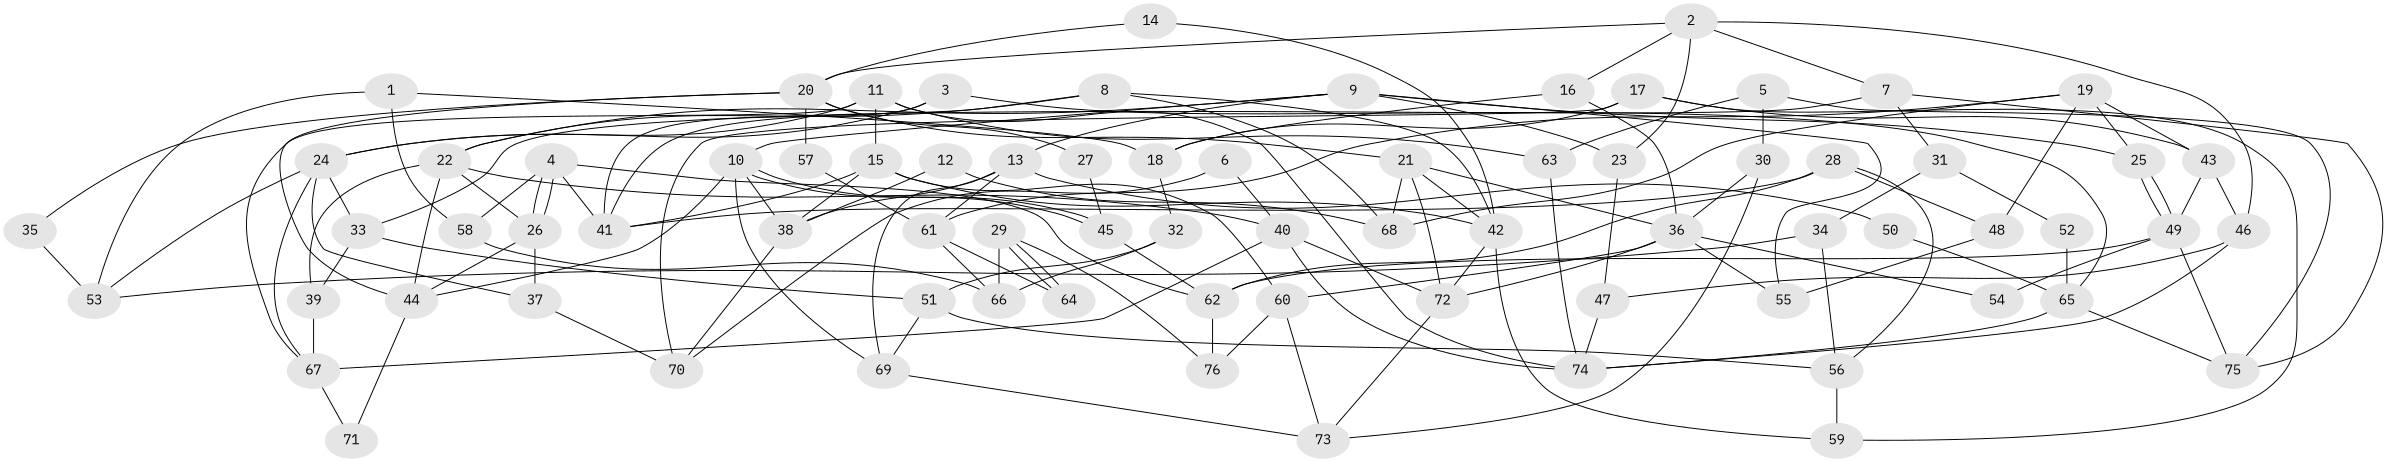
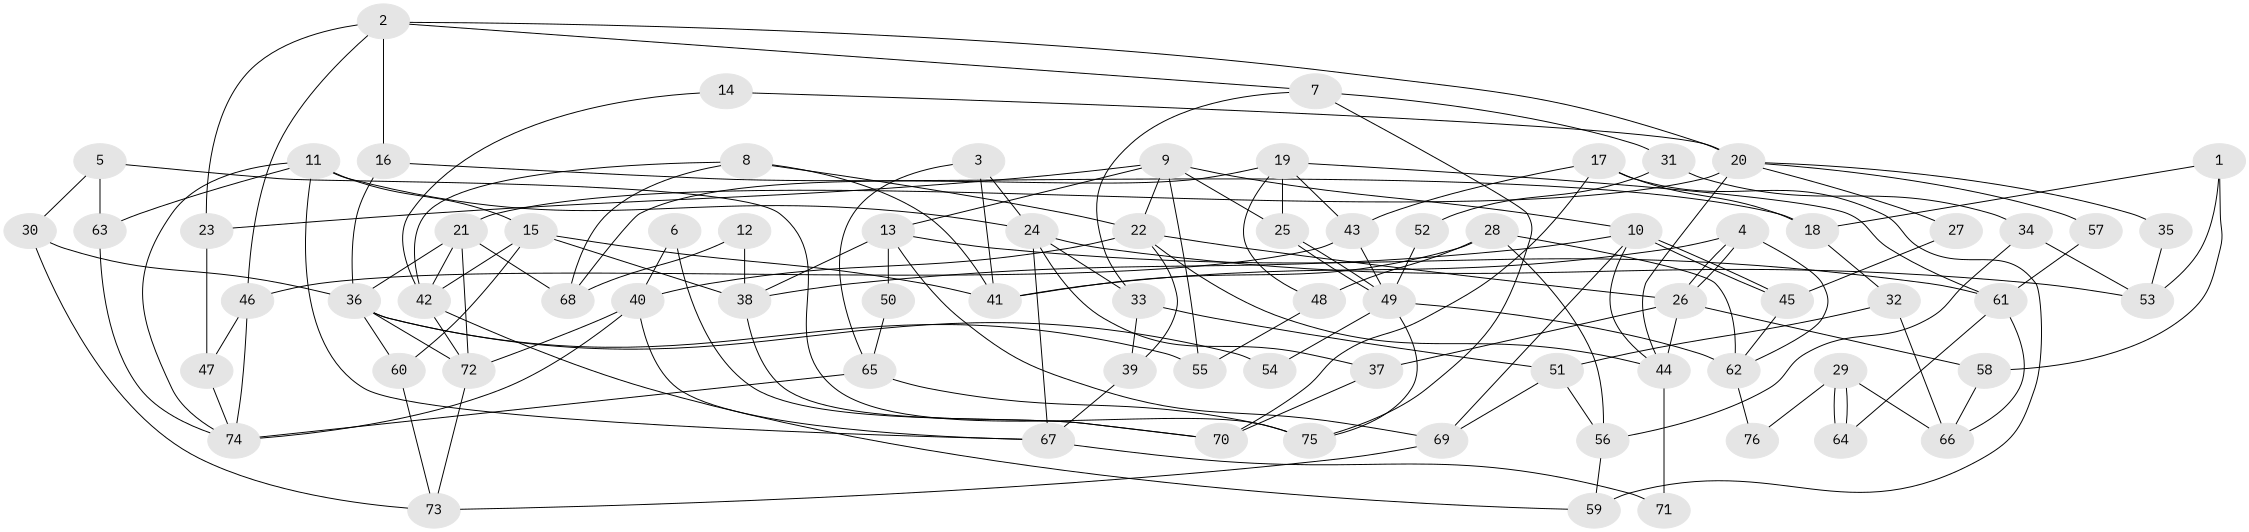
  graph {
    fontname="IBM Plex Mono"
    node [color=gray90 fontname="IBM Plex Mono" style=filled]
    edge [fontname="IBM Plex Mono"]
    1
    18
    53
    58
    32
    66
    2
    7
    16
    20
    23
    46
    75
    31
    33
    36
    44
    21
    27
    35
    57
    47
    74
    3
    24
    41
    65
    67
    37
    4
    26
    62
    76
    5
    30
    63
    73
    6
    40
    70
    72
    34
    52
    39
    51
    8
    22
    42
    68
    59
    9
    10
    13
    25
    55
    38
    45
    69
    50
    61
    49
    71
    11
    15
    60
    12
    64
    14
    54
    17
    43
    19
    48
    28
    56
    29
    1 -- 18
    1 -- 53
    1 -- 58
    18 -- 32
    58 -- 66
    32 -- 66
    32 -- 51
    2 -- 7
    2 -- 16
    2 -- 20
    2 -- 23
    2 -- 46
    7 -- 75
    7 -- 31
    7 -- 33
    16 -- 18
    16 -- 36
    20 -- 44
    20 -- 21
    20 -- 27
    20 -- 35
    20 -- 57
    23 -- 47
    46 -- 47
    46 -- 74
    31 -- 34
    31 -- 52
    33 -- 39
    33 -- 51
    36 -- 72
    36 -- 55
    36 -- 60
    36 -- 54
    44 -- 71
    21 -- 36
    21 -- 72
    21 -- 42
    21 -- 68
    27 -- 45
    35 -- 53
    57 -- 61
    47 -- 74
    3 -- 24
    3 -- 41
    3 -- 65
    24 -- 53
    24 -- 33
    24 -- 67
    24 -- 37
    65 -- 75
    65 -- 74
    67 -- 71
    37 -- 70
-   4 -- 58
+   26 -- 58
    4 -- 41
    4 -- 26
    4 -- 26
    4 -- 62
    26 -- 44
    26 -- 37
    62 -- 76
    5 -- 75
    5 -- 30
    5 -- 63
    30 -- 36
    30 -- 73
    63 -- 74
    6 -- 40
    6 -- 70
    40 -- 74
    40 -- 67
    40 -- 72
    72 -- 73
    34 -- 53
    34 -- 56
-   52 -- 65
+   52 -- 49
    39 -- 67
    51 -- 69
    51 -- 56
    8 -- 41
    8 -- 22
    8 -- 42
    8 -- 68
    22 -- 44
    22 -- 26
    22 -- 40
    22 -- 39
    42 -- 72
    42 -- 59
    9 -- 23
    9 -- 22
    9 -- 10
    9 -- 13
    9 -- 25
    9 -- 55
    10 -- 44
    10 -- 38
    10 -- 45
    10 -- 45
    10 -- 69
    13 -- 38
    13 -- 69
    13 -- 50
    13 -- 61
    25 -- 49
    25 -- 49
    38 -- 70
    45 -- 62
    69 -- 73
    50 -- 65
    61 -- 66
    61 -- 64
    49 -- 75
    49 -- 62
    49 -- 54
    11 -- 74
    11 -- 24
    11 -- 67
    11 -- 63
    11 -- 15
    15 -- 41
    15 -- 42
    15 -- 38
    15 -- 60
-   60 -- 76
    60 -- 73
    12 -- 68
    12 -- 38
    14 -- 20
    14 -- 42
    17 -- 18
    17 -- 70
    17 -- 59
    17 -- 43
    43 -- 46
    43 -- 49
    19 -- 68
    19 -- 25
    19 -- 61
    19 -- 43
    19 -- 48
    48 -- 55
    28 -- 41
    28 -- 62
    28 -- 48
    28 -- 56
    56 -- 59
    29 -- 66
    29 -- 76
    29 -- 64
    29 -- 64
  }
